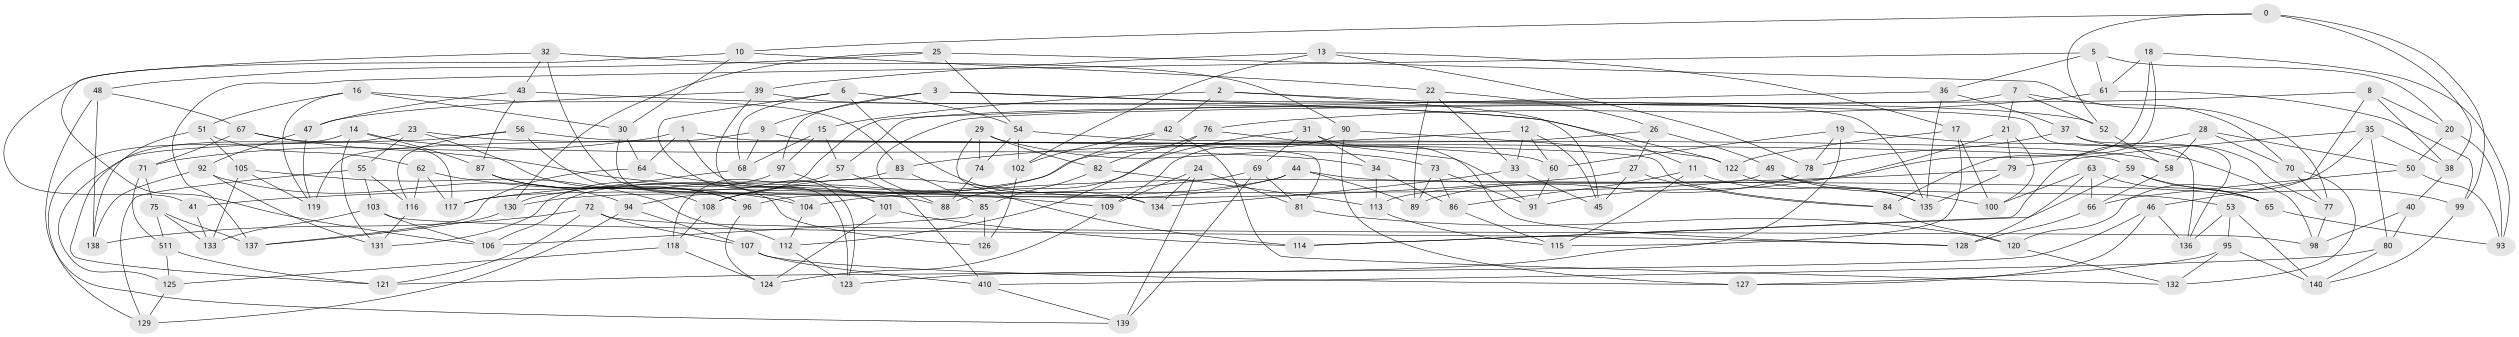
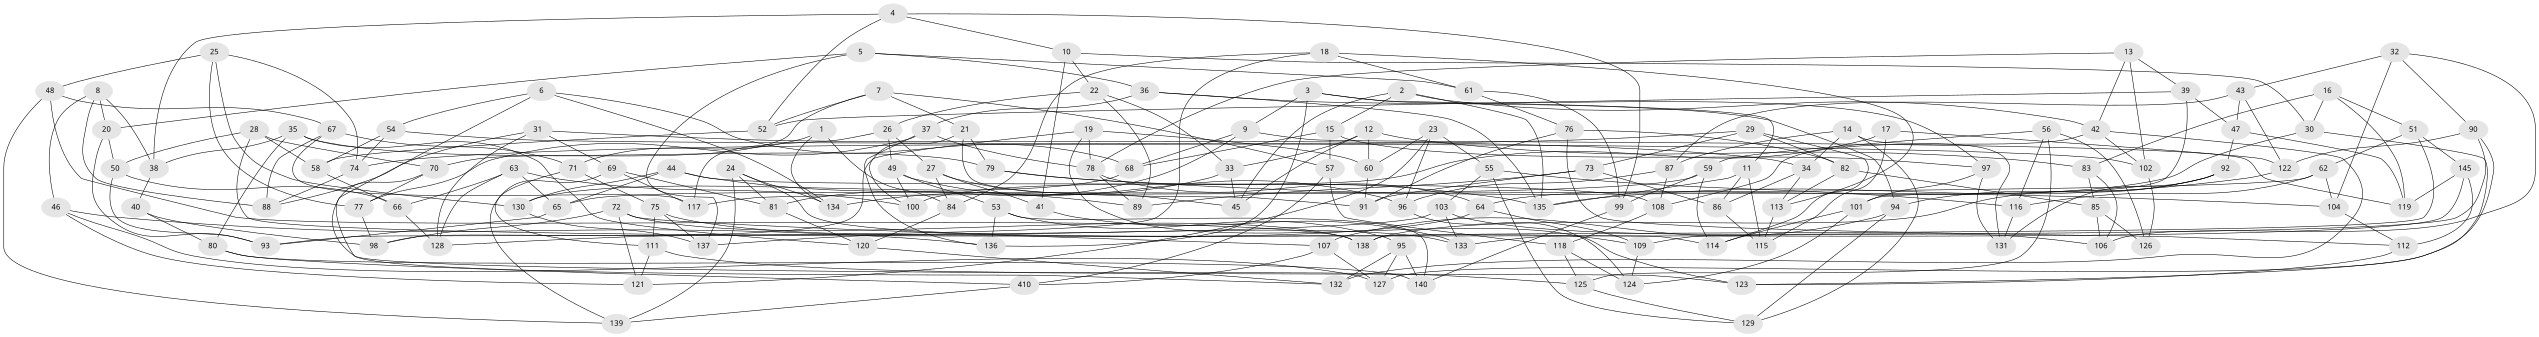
  graph {
    fontname="Noto Sans"
    node [color=gray90 fontname="Noto Sans" style=filled]
    edge [fontname="Noto Sans"]
    1
    64
    71
    84
    134
    137
    109
    75
-   111 [label=511]
+   111
    120
    2
    15
    42
    45
    135
    97
    68
    57
    102
    108
    132
    3
    9
    11
    136
    81
    119
    86
    115
    131
    101
-   4 [label=0]
+   4
    10
    38
    52
    99
    22
    30
    41
    40
    58
    140
    5
    20
    36
    61
    93
    50
    37
    94
    76
    6
    54
    123
    74
    130
    7
    21
    70
    100
    79
    91
    n63 [label=410]
    118
    77
    8
    46
    88
    121
    127
    33
    26
    89
    133
    98
    80
    12
    60
    83
    106
    85
    13
    17
    39
    78
    122
    47
    126
    14
    34
    87
    129
    113
    96
    16
    51
    138
    62
-   105
+   105 [label=145]
    18
    19
    66
    104
    27
    49
    117
    23
    55
    103
    116
    124
    24
    139
    25
    48
    67
    53
    28
    114
    29
    73
    82
    31
    69
    128
    32
    43
    90
    112
    35
    107
    92
    44
    65
    95
    56
    59
    125
    63
    72
-   1 -- 64
+   78 -- 64
    1 -- 71
    1 -- 84
    1 -- 134
    64 -- 137
    64 -- 109
    71 -- 75
    71 -- 111
    84 -- 120
    109 -- 124
    75 -- 137
    75 -- 111
    75 -- 133
    111 -- 121
    111 -- 125
    120 -- 132
    2 -- 15
    2 -- 42
    2 -- 45
    2 -- 135
    15 -- 97
    15 -- 68
    15 -- 57
    42 -- 102
    42 -- 108
    42 -- 132
    97 -- 131
    97 -- 101
    68 -- 130
    57 -- n63
    57 -- 118
    102 -- 126
    108 -- 118
    3 -- 97
    3 -- 9
    3 -- 11
    3 -- 136
    9 -- 68
    9 -- 81
    9 -- 119
    11 -- 135
    11 -- 86
    11 -- 115
    81 -- 120
    86 -- 115
    101 -- 124
    101 -- 114
    4 -- 10
    4 -- 38
    4 -- 52
    4 -- 99
    10 -- 22
    10 -- 30
    10 -- 41
    38 -- 40
    52 -- 58
    99 -- 140
    22 -- 33
    22 -- 26
    22 -- 89
    30 -- 64
    30 -- 123
    41 -- 133
    40 -- 98
    40 -- 80
    58 -- 66
    5 -- 137
    5 -- 20
    5 -- 36
    5 -- 61
    20 -- 93
    20 -- 50
    36 -- 135
    36 -- 37
    36 -- 94
    61 -- 99
    61 -- 76
    50 -- 93
    50 -- 66
    37 -- 136
    37 -- 77
    37 -- 78
    94 -- 129
    94 -- 107
    76 -- 91
    76 -- 82
    76 -- 112
    6 -- 134
    6 -- 68
    6 -- 54
    6 -- 123
    54 -- 102
    54 -- 58
    54 -- 74
    74 -- 88
    130 -- 137
    7 -- 57
    7 -- 52
    7 -- 21
    7 -- 70
    21 -- 100
    21 -- 79
    21 -- 91
    70 -- 132
    70 -- 77
    79 -- 135
    79 -- 104
    n63 -- 139
    118 -- 124
    118 -- 125
    77 -- 98
    8 -- 38
    8 -- 20
    8 -- 46
    8 -- 88
    46 -- 136
    46 -- 121
    46 -- 127
    33 -- 134
    33 -- 45
    26 -- 27
    26 -- 49
    26 -- 117
    80 -- 140
    80 -- n63
    12 -- 45
    12 -- 33
    12 -- 60
    12 -- 83
    60 -- 91
    83 -- 106
    83 -- 85
    85 -- 106
    85 -- 126
    13 -- 102
-   13 -- 17
+   13 -- 42
    13 -- 39
    13 -- 78
    17 -- 115
    17 -- 100
    17 -- 122
    39 -- 101
    39 -- 52
    39 -- 47
    78 -- 89
    122 -- 135
    47 -- 119
    47 -- 92
    14 -- 131
    14 -- 34
    14 -- 87
    14 -- 129
    34 -- 86
    34 -- 113
    87 -- 108
    87 -- 96
    113 -- 115
    96 -- 124
    16 -- 119
    16 -- 30
    16 -- 83
    16 -- 51
    51 -- 138
    51 -- 62
    51 -- 105
    62 -- 104
    62 -- 117
    62 -- 116
    105 -- 119
    105 -- 133
    105 -- 112
    18 -- 84
    18 -- 61
    18 -- 93
    18 -- 113
    19 -- 123
    19 -- 98
    19 -- 60
    19 -- 78
    66 -- 128
    104 -- 112
    27 -- 84
    27 -- 45
    27 -- 41
    49 -- 100
    49 -- 96
    49 -- 53
    23 -- 121
    23 -- 60
    23 -- 96
    23 -- 55
    55 -- 129
    55 -- 103
    55 -- 116
    103 -- 133
    103 -- 106
    103 -- 128
    116 -- 131
    24 -- 134
    24 -- 109
    24 -- 81
    24 -- 139
-   25 -- 54
+   25 -- 74
    25 -- 130
    25 -- 77
    25 -- 48
    48 -- 138
    48 -- 139
    48 -- 67
    67 -- 71
    67 -- 88
    67 -- 117
    53 -- 136
    53 -- 140
    53 -- 95
    28 -- 58
    28 -- 50
    28 -- 70
    28 -- 114
    29 -- 74
    29 -- 114
    29 -- 73
    29 -- 82
    73 -- 86
    73 -- 91
    73 -- 89
    82 -- 85
    82 -- 113
    31 -- 88
    31 -- 34
    31 -- 69
    31 -- 128
    69 -- 81
    69 -- 117
    69 -- 139
    32 -- 106
    32 -- 104
    32 -- 43
    32 -- 90
    43 -- 122
    43 -- 47
    43 -- 87
    90 -- 109
    90 -- 127
    90 -- 122
    112 -- 123
    35 -- 120
    35 -- 38
    35 -- 79
    35 -- 80
    107 -- n63
    107 -- 127
    92 -- 131
    92 -- 94
    92 -- 138
    44 -- 108
    44 -- 130
    44 -- 89
    44 -- 65
    65 -- 93
    95 -- 132
    95 -- 140
    95 -- 127
    56 -- 126
    56 -- 116
    56 -- 59
    56 -- 125
    59 -- 99
    59 -- 114
    59 -- 65
    125 -- 129
    63 -- 100
    63 -- 66
    63 -- 128
    63 -- 65
    72 -- 121
    72 -- 98
    72 -- 138
    72 -- 107
  }
